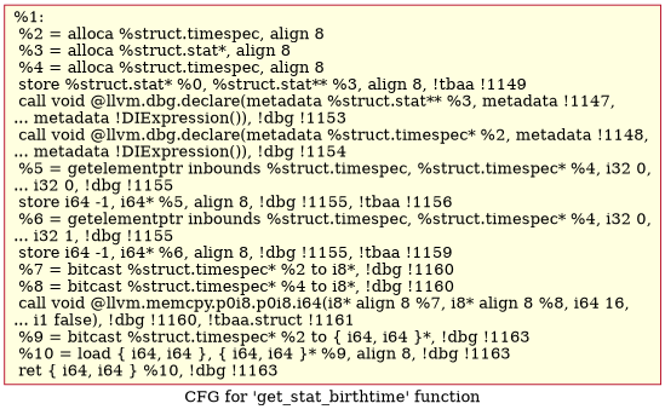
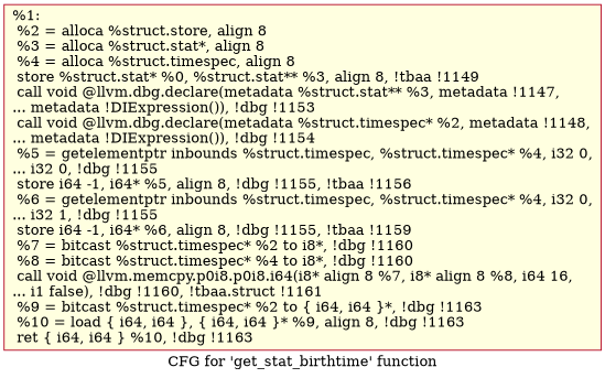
  digraph {
    label="CFG for 'get_stat_birthtime' function"
    rankdir=LR
-   n1 [color="#b70d28ff" fillcolor=lightyellow label="{%1:\l  %2 = alloca %struct.timespec, align 8\l  %3 = alloca %struct.stat*, align 8\l  %4 = alloca %struct.timespec, align 8\l  store %struct.stat* %0, %struct.stat** %3, align 8, !tbaa !1149\l  call void @llvm.dbg.declare(metadata %struct.stat** %3, metadata !1147,\l... metadata !DIExpression()), !dbg !1153\l  call void @llvm.dbg.declare(metadata %struct.timespec* %2, metadata !1148,\l... metadata !DIExpression()), !dbg !1154\l  %5 = getelementptr inbounds %struct.timespec, %struct.timespec* %4, i32 0,\l... i32 0, !dbg !1155\l  store i64 -1, i64* %5, align 8, !dbg !1155, !tbaa !1156\l  %6 = getelementptr inbounds %struct.timespec, %struct.timespec* %4, i32 0,\l... i32 1, !dbg !1155\l  store i64 -1, i64* %6, align 8, !dbg !1155, !tbaa !1159\l  %7 = bitcast %struct.timespec* %2 to i8*, !dbg !1160\l  %8 = bitcast %struct.timespec* %4 to i8*, !dbg !1160\l  call void @llvm.memcpy.p0i8.p0i8.i64(i8* align 8 %7, i8* align 8 %8, i64 16,\l... i1 false), !dbg !1160, !tbaa.struct !1161\l  %9 = bitcast %struct.timespec* %2 to \{ i64, i64 \}*, !dbg !1163\l  %10 = load \{ i64, i64 \}, \{ i64, i64 \}* %9, align 8, !dbg !1163\l  ret \{ i64, i64 \} %10, !dbg !1163\l}" shape=record style=filled]
+   n1 [color="#b70d28ff" fillcolor=lightyellow label="{%1:\l  %2 = alloca %struct.store, align 8\l  %3 = alloca %struct.stat*, align 8\l  %4 = alloca %struct.timespec, align 8\l  store %struct.stat* %0, %struct.stat** %3, align 8, !tbaa !1149\l  call void @llvm.dbg.declare(metadata %struct.stat** %3, metadata !1147,\l... metadata !DIExpression()), !dbg !1153\l  call void @llvm.dbg.declare(metadata %struct.timespec* %2, metadata !1148,\l... metadata !DIExpression()), !dbg !1154\l  %5 = getelementptr inbounds %struct.timespec, %struct.timespec* %4, i32 0,\l... i32 0, !dbg !1155\l  store i64 -1, i64* %5, align 8, !dbg !1155, !tbaa !1156\l  %6 = getelementptr inbounds %struct.timespec, %struct.timespec* %4, i32 0,\l... i32 1, !dbg !1155\l  store i64 -1, i64* %6, align 8, !dbg !1155, !tbaa !1159\l  %7 = bitcast %struct.timespec* %2 to i8*, !dbg !1160\l  %8 = bitcast %struct.timespec* %4 to i8*, !dbg !1160\l  call void @llvm.memcpy.p0i8.p0i8.i64(i8* align 8 %7, i8* align 8 %8, i64 16,\l... i1 false), !dbg !1160, !tbaa.struct !1161\l  %9 = bitcast %struct.timespec* %2 to \{ i64, i64 \}*, !dbg !1163\l  %10 = load \{ i64, i64 \}, \{ i64, i64 \}* %9, align 8, !dbg !1163\l  ret \{ i64, i64 \} %10, !dbg !1163\l}" shape=record style=filled]
  }
